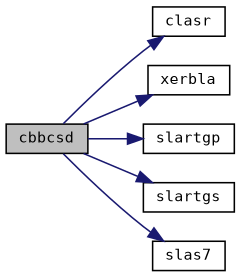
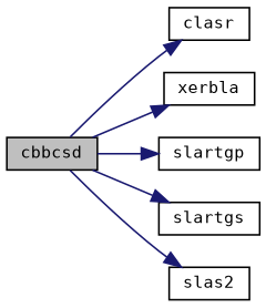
  digraph {
    fontname="DejaVu Sans Mono"
    rankdir=LR
    node [color=black fillcolor=white fontname="DejaVu Sans Mono" fontsize=10 shape=record style=filled]
    edge [color=midnightblue fontname="DejaVu Sans Mono" fontsize=10 labelfontname=Helvetica labelfontsize=10 style=solid]
    n1 [fillcolor=grey75 fontcolor=black height=0.2 label=cbbcsd width=0.4]
    n2 [height=0.2 label=clasr width=0.4]
    n3 [height=0.2 label=xerbla width=0.4]
    n4 [height=0.2 label=slartgp width=0.4]
    n5 [height=0.2 label=slartgs width=0.4]
-   n6 [height=0.2 label=slas7 width=0.4]
+   n6 [height=0.2 label=slas2 width=0.4]
    n1 -> n2
    n1 -> n3
    n1 -> n4
    n1 -> n5
    n1 -> n6
  }
